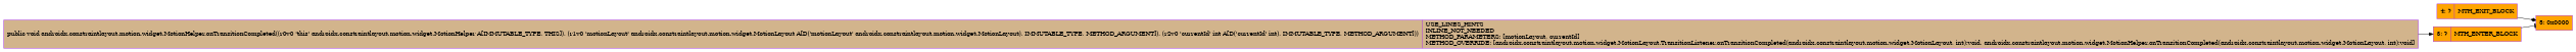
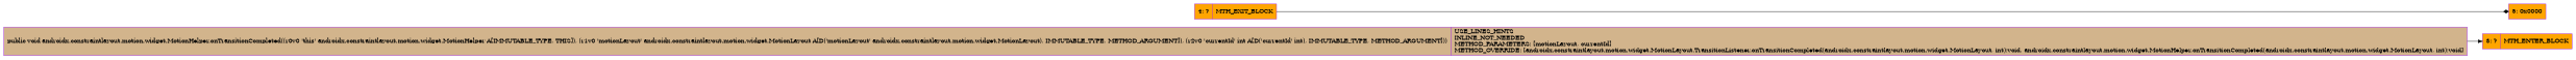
  digraph {
    rankdir=LR
    node [color=purple fillcolor=orange shape=record style=filled]
    n1 [label="{3\:\ ?|MTH_ENTER_BLOCK\l}"]
    n2 [label="{5\:\ 0x0000}"]
    n3 [label="{4\:\ ?|MTH_EXIT_BLOCK\l}"]
    n4 [fillcolor=tan label="{public void androidx.constraintlayout.motion.widget.MotionHelper.onTransitionCompleted((r0v0 'this' androidx.constraintlayout.motion.widget.MotionHelper A[IMMUTABLE_TYPE, THIS]), (r1v0 'motionLayout' androidx.constraintlayout.motion.widget.MotionLayout A[D('motionLayout' androidx.constraintlayout.motion.widget.MotionLayout), IMMUTABLE_TYPE, METHOD_ARGUMENT]), (r2v0 'currentId' int A[D('currentId' int), IMMUTABLE_TYPE, METHOD_ARGUMENT]))  | USE_LINES_HINTS\lINLINE_NOT_NEEDED\lMETHOD_PARAMETERS: [motionLayout, currentId]\lMETHOD_OVERRIDE: [androidx.constraintlayout.motion.widget.MotionLayout.TransitionListener.onTransitionCompleted(androidx.constraintlayout.motion.widget.MotionLayout, int):void, androidx.constraintlayout.motion.widget.MotionHelper.onTransitionCompleted(androidx.constraintlayout.motion.widget.MotionLayout, int):void]\l}"]
    subgraph cluster_1 {
      label="R(0)"
    }
-   n1 -> n2 [arrowhead=tee]
    n3 -> n2 [arrowhead=diamond]
    n4 -> n1 [arrowhead=normal]
  }
